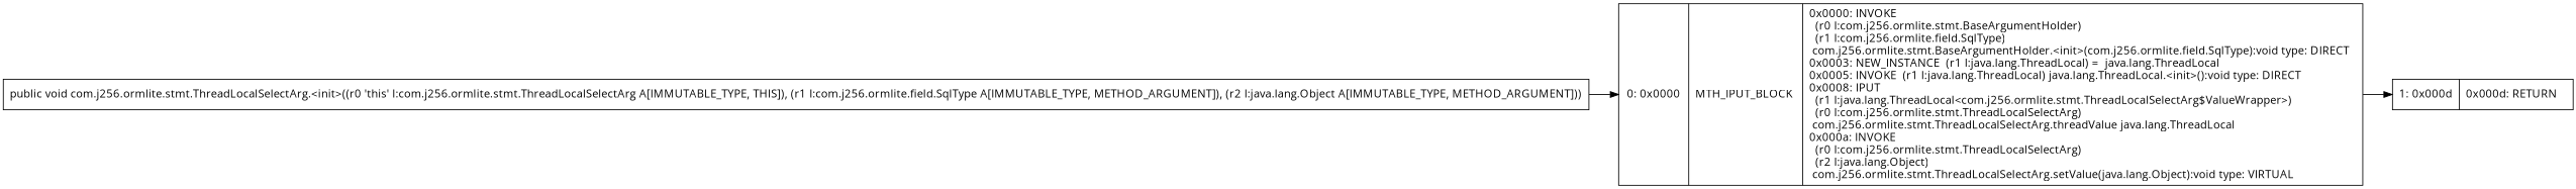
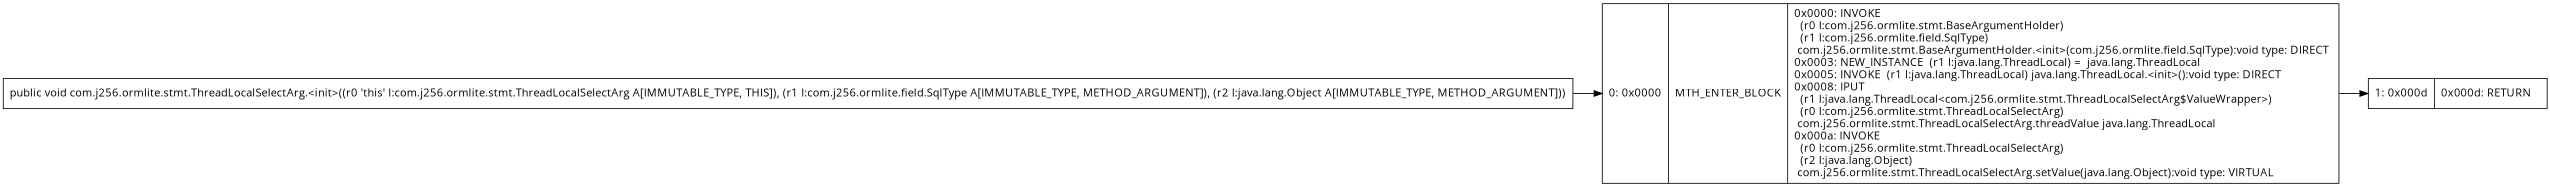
  digraph {
    rankdir=LR
    fontname="Open Sans"
    node [shape=record fontname="Open Sans"]
    edge [fontname="Open Sans"]
-   n1 [label="{0\:\ 0x0000|MTH_IPUT_BLOCK\l|0x0000: INVOKE  \l  (r0 I:com.j256.ormlite.stmt.BaseArgumentHolder)\l  (r1 I:com.j256.ormlite.field.SqlType)\l com.j256.ormlite.stmt.BaseArgumentHolder.\<init\>(com.j256.ormlite.field.SqlType):void type: DIRECT \l0x0003: NEW_INSTANCE  (r1 I:java.lang.ThreadLocal) =  java.lang.ThreadLocal \l0x0005: INVOKE  (r1 I:java.lang.ThreadLocal) java.lang.ThreadLocal.\<init\>():void type: DIRECT \l0x0008: IPUT  \l  (r1 I:java.lang.ThreadLocal\<com.j256.ormlite.stmt.ThreadLocalSelectArg$ValueWrapper\>)\l  (r0 I:com.j256.ormlite.stmt.ThreadLocalSelectArg)\l com.j256.ormlite.stmt.ThreadLocalSelectArg.threadValue java.lang.ThreadLocal \l0x000a: INVOKE  \l  (r0 I:com.j256.ormlite.stmt.ThreadLocalSelectArg)\l  (r2 I:java.lang.Object)\l com.j256.ormlite.stmt.ThreadLocalSelectArg.setValue(java.lang.Object):void type: VIRTUAL \l}"]
+   n1 [label="{0\:\ 0x0000|MTH_ENTER_BLOCK\l|0x0000: INVOKE  \l  (r0 I:com.j256.ormlite.stmt.BaseArgumentHolder)\l  (r1 I:com.j256.ormlite.field.SqlType)\l com.j256.ormlite.stmt.BaseArgumentHolder.\<init\>(com.j256.ormlite.field.SqlType):void type: DIRECT \l0x0003: NEW_INSTANCE  (r1 I:java.lang.ThreadLocal) =  java.lang.ThreadLocal \l0x0005: INVOKE  (r1 I:java.lang.ThreadLocal) java.lang.ThreadLocal.\<init\>():void type: DIRECT \l0x0008: IPUT  \l  (r1 I:java.lang.ThreadLocal\<com.j256.ormlite.stmt.ThreadLocalSelectArg$ValueWrapper\>)\l  (r0 I:com.j256.ormlite.stmt.ThreadLocalSelectArg)\l com.j256.ormlite.stmt.ThreadLocalSelectArg.threadValue java.lang.ThreadLocal \l0x000a: INVOKE  \l  (r0 I:com.j256.ormlite.stmt.ThreadLocalSelectArg)\l  (r2 I:java.lang.Object)\l com.j256.ormlite.stmt.ThreadLocalSelectArg.setValue(java.lang.Object):void type: VIRTUAL \l}"]
    n2 [label="{1\:\ 0x000d|0x000d: RETURN   \l}"]
    n3 [label="{public void com.j256.ormlite.stmt.ThreadLocalSelectArg.\<init\>((r0 'this' I:com.j256.ormlite.stmt.ThreadLocalSelectArg A[IMMUTABLE_TYPE, THIS]), (r1 I:com.j256.ormlite.field.SqlType A[IMMUTABLE_TYPE, METHOD_ARGUMENT]), (r2 I:java.lang.Object A[IMMUTABLE_TYPE, METHOD_ARGUMENT])) }"]
    n1 -> n2
    n3 -> n1
  }
